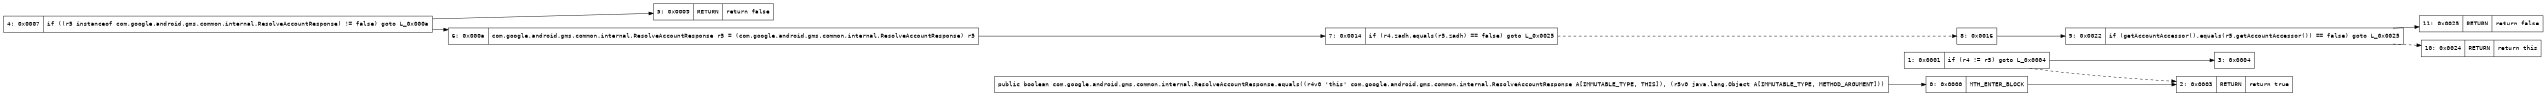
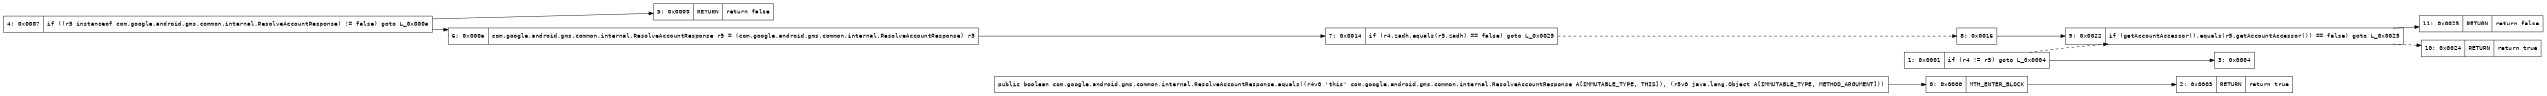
  digraph {
    fontname="DejaVu Sans Mono"
    rankdir=LR
    node [fontname="DejaVu Sans Mono" shape=record]
    edge [fontname="DejaVu Sans Mono"]
    n1 [label="{0\:\ 0x0000|MTH_ENTER_BLOCK\l}"]
    n2 [label="{2\:\ 0x0003|RETURN\l|return true\l}"]
    n3 [label="{1\:\ 0x0001|if (r4 != r5) goto L_0x0004\l}"]
    n4 [label="{3\:\ 0x0004}"]
    n5 [label="{4\:\ 0x0007|if ((r5 instanceof com.google.android.gms.common.internal.ResolveAccountResponse) != false) goto L_0x000a\l}"]
    n6 [label="{5\:\ 0x0009|RETURN\l|return false\l}"]
    n7 [label="{6\:\ 0x000a|com.google.android.gms.common.internal.ResolveAccountResponse r5 = (com.google.android.gms.common.internal.ResolveAccountResponse) r5\l}"]
    n8 [label="{7\:\ 0x0014|if (r4.zadh.equals(r5.zadh) == false) goto L_0x0025\l}"]
    n9 [label="{8\:\ 0x0016}"]
    n10 [label="{9\:\ 0x0022|if (getAccountAccessor().equals(r5.getAccountAccessor()) == false) goto L_0x0025\l}"]
    n11 [label="{11\:\ 0x0025|RETURN\l|return false\l}"]
-   n12 [label="{10\:\ 0x0024|RETURN\l|return this\l}"]
+   n12 [label="{10\:\ 0x0024|RETURN\l|return true\l}"]
    n13 [label="{public boolean com.google.android.gms.common.internal.ResolveAccountResponse.equals((r4v0 'this' com.google.android.gms.common.internal.ResolveAccountResponse A[IMMUTABLE_TYPE, THIS]), (r5v0 java.lang.Object A[IMMUTABLE_TYPE, METHOD_ARGUMENT])) }"]
    n1 -> n2
-   n3 -> n2 [style=dashed]
+   n3 -> n10 [style=dashed]
    n3 -> n4
    n5 -> n6 [style=solid]
    n5 -> n7
    n7 -> n8
    n8 -> n9 [style=dashed]
    n9 -> n10
    n10 -> n11
    n10 -> n12 [style=dashed]
    n13 -> n1
  }
